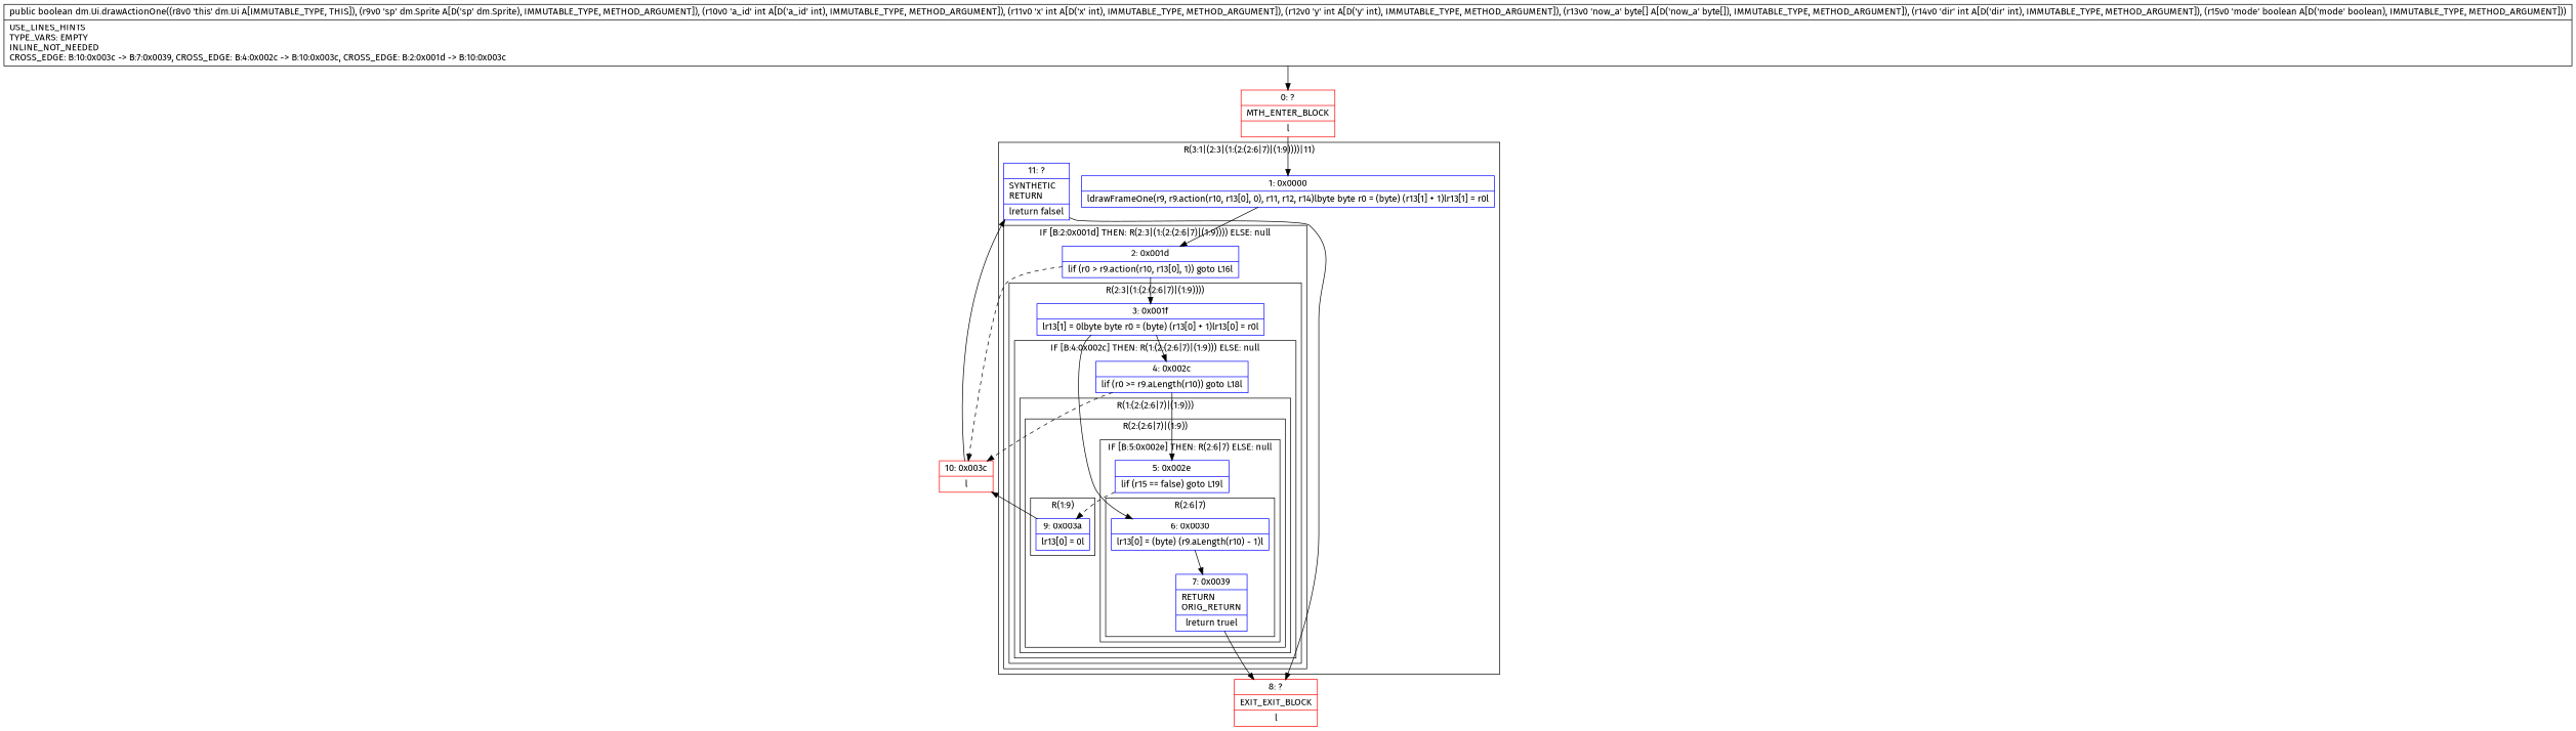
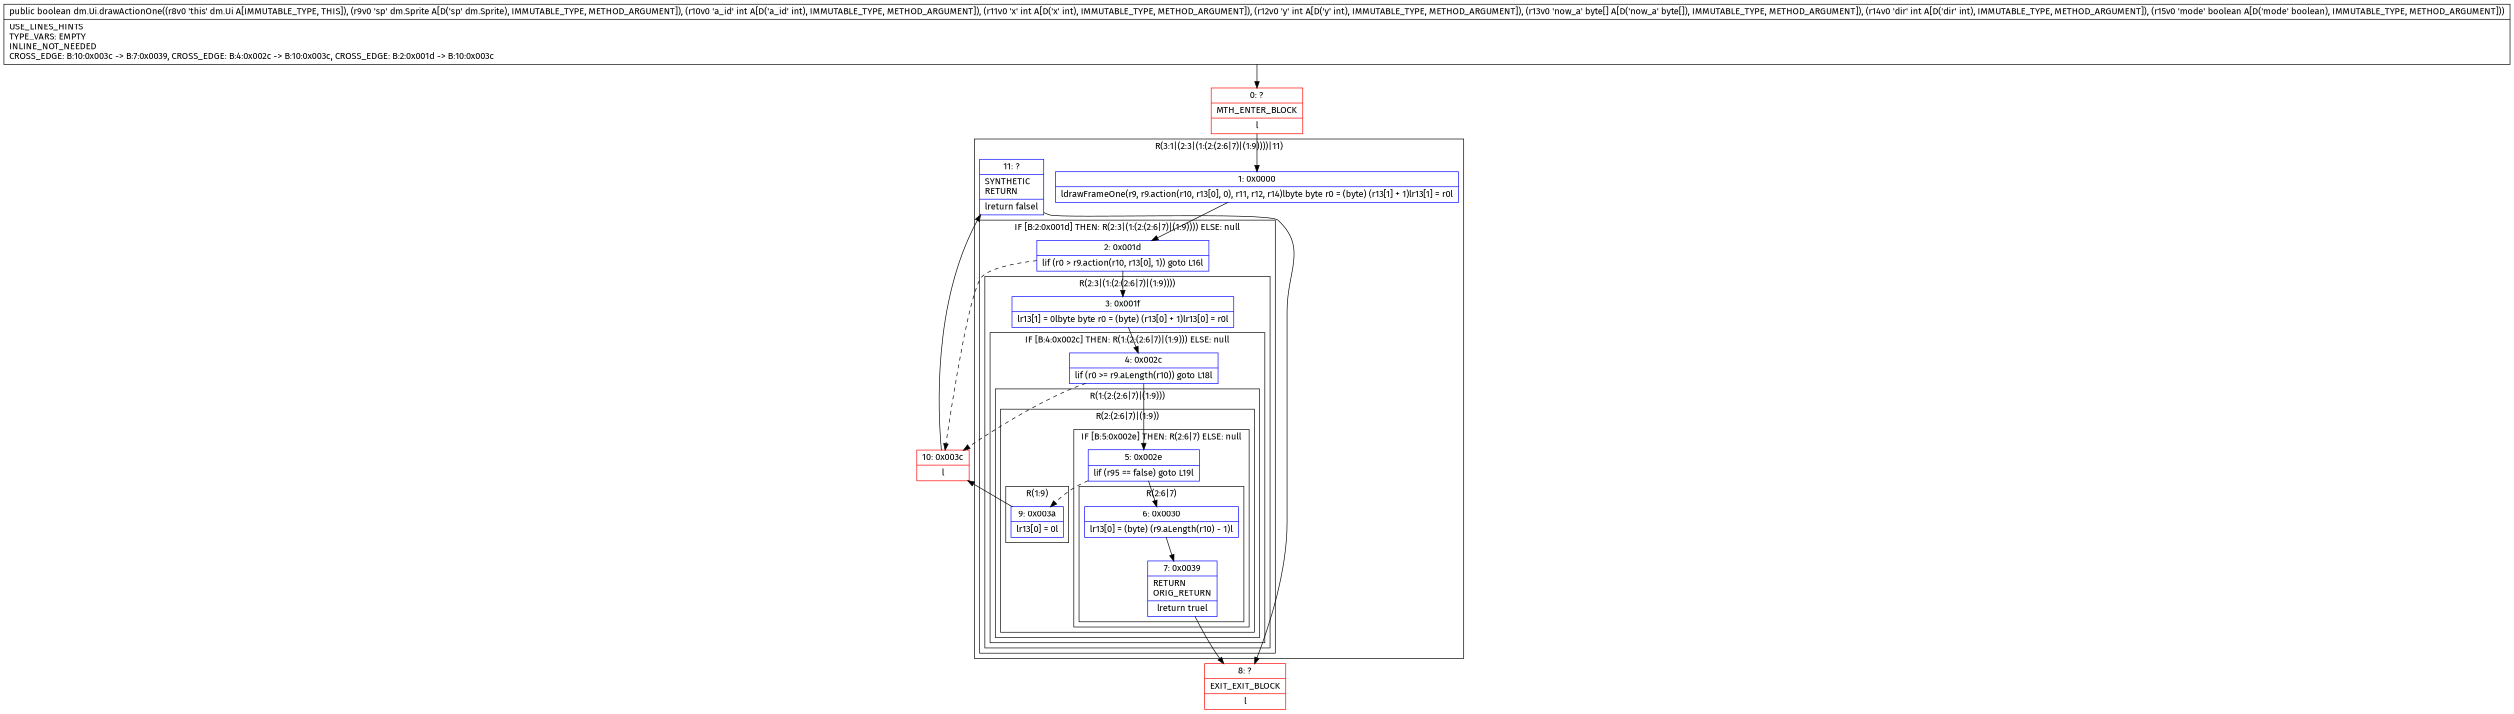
  digraph {
    fontname="Fira Sans"
    node [color=blue fontname="Fira Sans" shape=record]
    edge [fontname="Fira Sans"]
    n1 [label="{6\:\ 0x0030|lr13[0] = (byte) (r9.aLength(r10) \- 1)l}"]
    n2 [label="{7\:\ 0x0039|RETURN\lORIG_RETURN\l|lreturn truel}"]
-   n3 [label="{5\:\ 0x002e|lif (r15 == false) goto L19l}"]
+   n3 [label="{5\:\ 0x002e|lif (r95 == false) goto L19l}"]
    n4 [label="{9\:\ 0x003a|lr13[0] = 0l}"]
    n5 [label="{4\:\ 0x002c|lif (r0 \>= r9.aLength(r10)) goto L18l}"]
    n6 [label="{3\:\ 0x001f|lr13[1] = 0lbyte byte r0 = (byte) (r13[0] + 1)lr13[0] = r0l}"]
    n7 [label="{2\:\ 0x001d|lif (r0 \> r9.action(r10, r13[0], 1)) goto L16l}"]
    n8 [label="{1\:\ 0x0000|ldrawFrameOne(r9, r9.action(r10, r13[0], 0), r11, r12, r14)lbyte byte r0 = (byte) (r13[1] + 1)lr13[1] = r0l}"]
    n9 [label="{11\:\ ?|SYNTHETIC\lRETURN\l|lreturn falsel}"]
    n10 [color=red label="{8\:\ ?|EXIT_EXIT_BLOCK\l|l}"]
    n11 [color=red label="{10\:\ 0x003c|l}"]
    n12 [color=red label="{0\:\ ?|MTH_ENTER_BLOCK\l|l}"]
    n13 [label="{public boolean dm.Ui.drawActionOne((r8v0 'this' dm.Ui A[IMMUTABLE_TYPE, THIS]), (r9v0 'sp' dm.Sprite A[D('sp' dm.Sprite), IMMUTABLE_TYPE, METHOD_ARGUMENT]), (r10v0 'a_id' int A[D('a_id' int), IMMUTABLE_TYPE, METHOD_ARGUMENT]), (r11v0 'x' int A[D('x' int), IMMUTABLE_TYPE, METHOD_ARGUMENT]), (r12v0 'y' int A[D('y' int), IMMUTABLE_TYPE, METHOD_ARGUMENT]), (r13v0 'now_a' byte[] A[D('now_a' byte[]), IMMUTABLE_TYPE, METHOD_ARGUMENT]), (r14v0 'dir' int A[D('dir' int), IMMUTABLE_TYPE, METHOD_ARGUMENT]), (r15v0 'mode' boolean A[D('mode' boolean), IMMUTABLE_TYPE, METHOD_ARGUMENT]))  | USE_LINES_HINTS\lTYPE_VARS: EMPTY\lINLINE_NOT_NEEDED\lCROSS_EDGE: B:10:0x003c \-\> B:7:0x0039, CROSS_EDGE: B:4:0x002c \-\> B:10:0x003c, CROSS_EDGE: B:2:0x001d \-\> B:10:0x003c\l}" color=""]
    subgraph cluster_1 {
      label="R(3:1|(2:3|(1:(2:(2:6|7)|(1:9))))|11)"
      n8
      n9
      subgraph cluster_2 {
        label="IF [B:2:0x001d] THEN: R(2:3|(1:(2:(2:6|7)|(1:9)))) ELSE: null"
        n7
        subgraph cluster_3 {
          label="R(2:3|(1:(2:(2:6|7)|(1:9))))"
          n6
          subgraph cluster_4 {
            label="IF [B:4:0x002c] THEN: R(1:(2:(2:6|7)|(1:9))) ELSE: null"
            n5
            subgraph cluster_5 {
              label="R(1:(2:(2:6|7)|(1:9)))"
              subgraph cluster_6 {
                label="R(2:(2:6|7)|(1:9))"
                subgraph cluster_7 {
                  label="IF [B:5:0x002e] THEN: R(2:6|7) ELSE: null"
                  n3
                  subgraph cluster_8 {
                    label="R(2:6|7)"
                    n1
                    n2
                  }
                }
                subgraph cluster_9 {
                  label="R(1:9)"
                  n4
                }
              }
            }
          }
        }
      }
    }
    n1 -> n2
    n2 -> n10
-   n6 -> n1
+   n3 -> n1
    n3 -> n4 [style=dashed]
    n4 -> n11
    n5 -> n3
    n5 -> n11 [style=dashed]
    n6 -> n5
    n7 -> n6
    n7 -> n11 [style=dashed]
    n8 -> n7
    n9 -> n10
    n11 -> n9
    n12 -> n8
    n13 -> n12
  }
